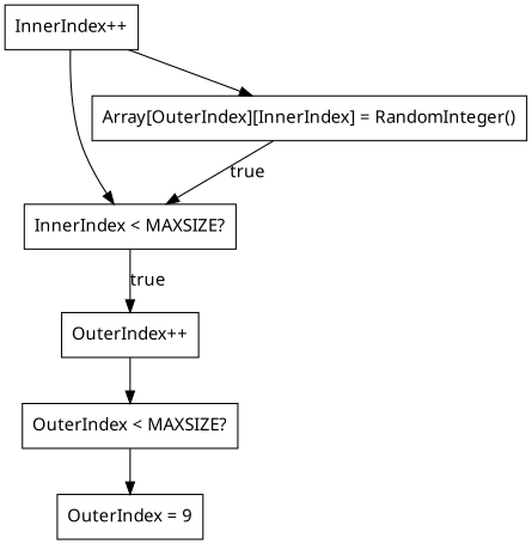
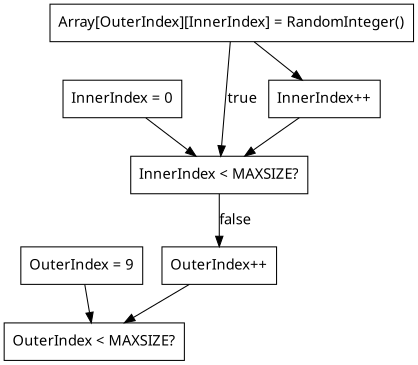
  digraph {
    fontname="Noto Sans"
    node [fontname="Noto Sans" shape=box]
    edge [fontname="Noto Sans"]
    n1 [label="OuterIndex = 9"]
    n2 [label="OuterIndex < MAXSIZE?"]
+   n3 [label="InnerIndex = 0"]
    n4 [label="InnerIndex < MAXSIZE?"]
    n5 [label="OuterIndex++"]
    n6 [label="Array[OuterIndex][InnerIndex] = RandomInteger()"]
    n7 [label="InnerIndex++"]
-   n2 -> n1
-   n4 -> n5 [label=true]
+   n1 -> n2
+   n3 -> n4
+   n4 -> n5 [label=false]
    n5 -> n2
    n6 -> n4 [label=true]
-   n7 -> n6
+   n6 -> n7
    n7 -> n4
  }
